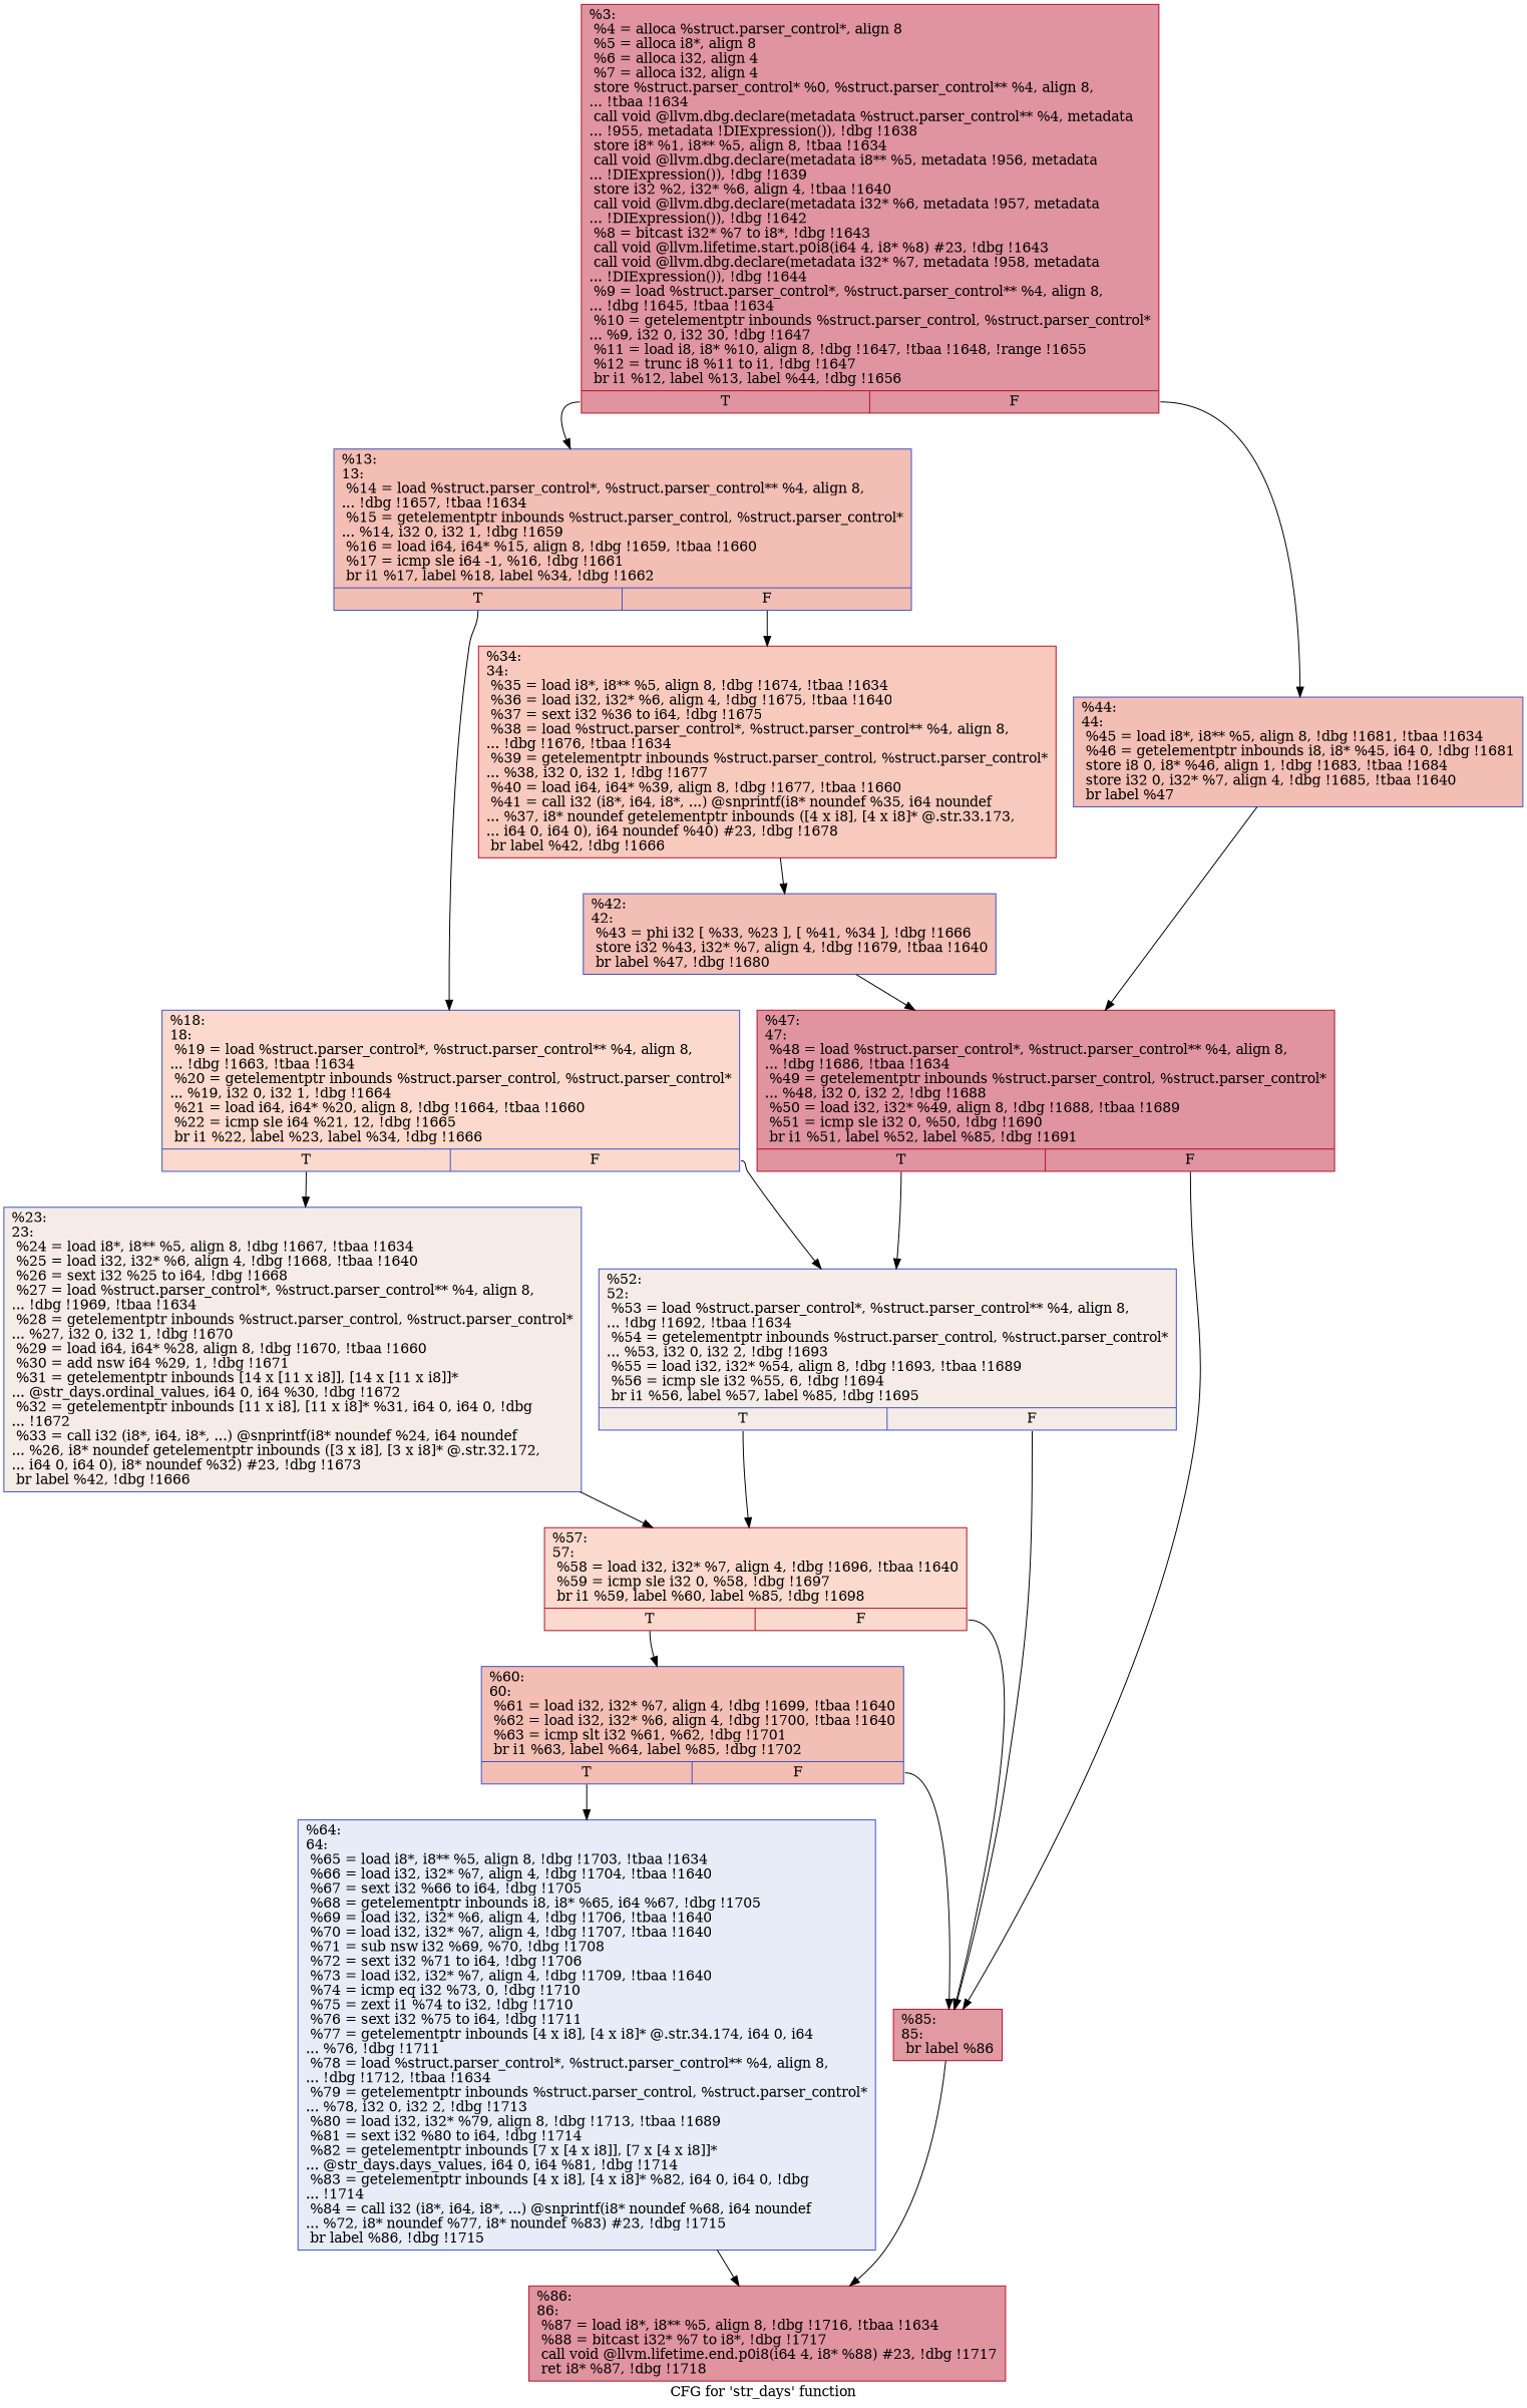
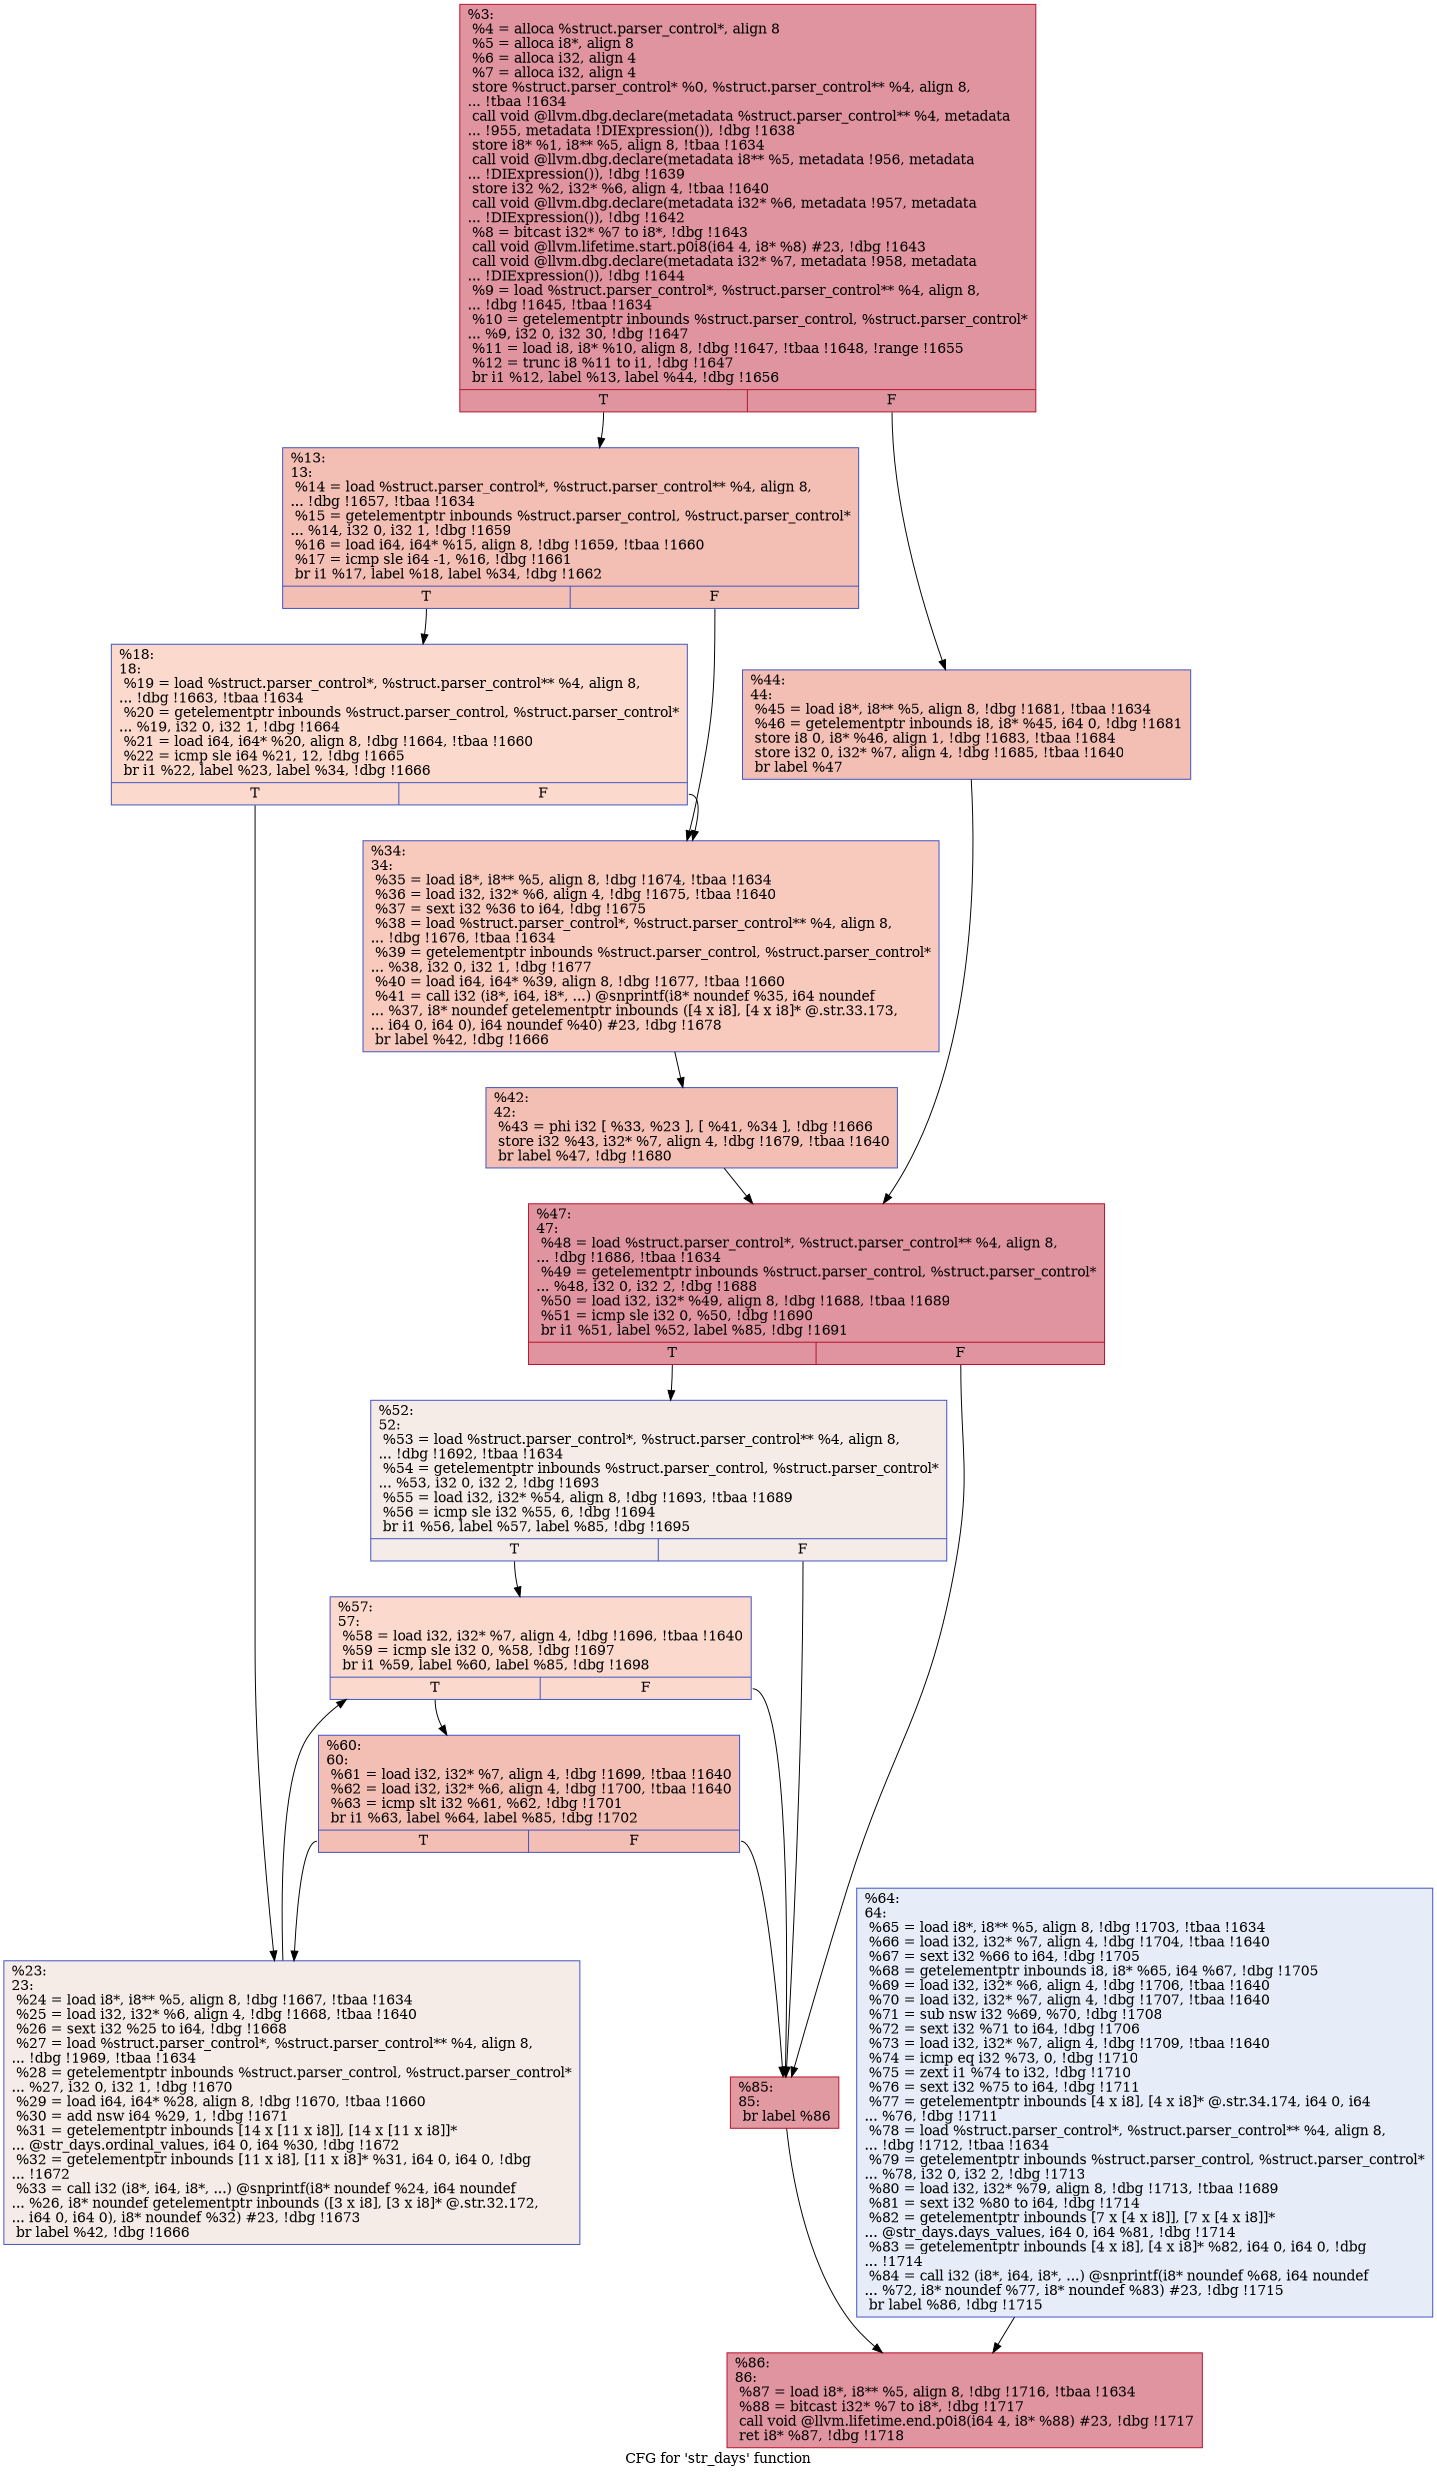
  digraph {
    label="CFG for 'str_days' function"
    node [color="#3d50c3ff" fillcolor="#e36c5570" shape=record style=filled]
    edge [tailport=s0]
    n1 [color="#b70d28ff" fillcolor="#b70d2870" label="{%3:\l  %4 = alloca %struct.parser_control*, align 8\l  %5 = alloca i8*, align 8\l  %6 = alloca i32, align 4\l  %7 = alloca i32, align 4\l  store %struct.parser_control* %0, %struct.parser_control** %4, align 8,\l... !tbaa !1634\l  call void @llvm.dbg.declare(metadata %struct.parser_control** %4, metadata\l... !955, metadata !DIExpression()), !dbg !1638\l  store i8* %1, i8** %5, align 8, !tbaa !1634\l  call void @llvm.dbg.declare(metadata i8** %5, metadata !956, metadata\l... !DIExpression()), !dbg !1639\l  store i32 %2, i32* %6, align 4, !tbaa !1640\l  call void @llvm.dbg.declare(metadata i32* %6, metadata !957, metadata\l... !DIExpression()), !dbg !1642\l  %8 = bitcast i32* %7 to i8*, !dbg !1643\l  call void @llvm.lifetime.start.p0i8(i64 4, i8* %8) #23, !dbg !1643\l  call void @llvm.dbg.declare(metadata i32* %7, metadata !958, metadata\l... !DIExpression()), !dbg !1644\l  %9 = load %struct.parser_control*, %struct.parser_control** %4, align 8,\l... !dbg !1645, !tbaa !1634\l  %10 = getelementptr inbounds %struct.parser_control, %struct.parser_control*\l... %9, i32 0, i32 30, !dbg !1647\l  %11 = load i8, i8* %10, align 8, !dbg !1647, !tbaa !1648, !range !1655\l  %12 = trunc i8 %11 to i1, !dbg !1647\l  br i1 %12, label %13, label %44, !dbg !1656\l|{<s0>T|<s1>F}}"]
    n2 [label="{%13:\l13:                                               \l  %14 = load %struct.parser_control*, %struct.parser_control** %4, align 8,\l... !dbg !1657, !tbaa !1634\l  %15 = getelementptr inbounds %struct.parser_control, %struct.parser_control*\l... %14, i32 0, i32 1, !dbg !1659\l  %16 = load i64, i64* %15, align 8, !dbg !1659, !tbaa !1660\l  %17 = icmp sle i64 -1, %16, !dbg !1661\l  br i1 %17, label %18, label %34, !dbg !1662\l|{<s0>T|<s1>F}}"]
    n3 [label="{%44:\l44:                                               \l  %45 = load i8*, i8** %5, align 8, !dbg !1681, !tbaa !1634\l  %46 = getelementptr inbounds i8, i8* %45, i64 0, !dbg !1681\l  store i8 0, i8* %46, align 1, !dbg !1683, !tbaa !1684\l  store i32 0, i32* %7, align 4, !dbg !1685, !tbaa !1640\l  br label %47\l}"]
    n4 [fillcolor="#f7ac8e70" label="{%18:\l18:                                               \l  %19 = load %struct.parser_control*, %struct.parser_control** %4, align 8,\l... !dbg !1663, !tbaa !1634\l  %20 = getelementptr inbounds %struct.parser_control, %struct.parser_control*\l... %19, i32 0, i32 1, !dbg !1664\l  %21 = load i64, i64* %20, align 8, !dbg !1664, !tbaa !1660\l  %22 = icmp sle i64 %21, 12, !dbg !1665\l  br i1 %22, label %23, label %34, !dbg !1666\l|{<s0>T|<s1>F}}"]
-   n5 [color="#b70d28ff" fillcolor="#ef886b70" label="{%34:\l34:                                               \l  %35 = load i8*, i8** %5, align 8, !dbg !1674, !tbaa !1634\l  %36 = load i32, i32* %6, align 4, !dbg !1675, !tbaa !1640\l  %37 = sext i32 %36 to i64, !dbg !1675\l  %38 = load %struct.parser_control*, %struct.parser_control** %4, align 8,\l... !dbg !1676, !tbaa !1634\l  %39 = getelementptr inbounds %struct.parser_control, %struct.parser_control*\l... %38, i32 0, i32 1, !dbg !1677\l  %40 = load i64, i64* %39, align 8, !dbg !1677, !tbaa !1660\l  %41 = call i32 (i8*, i64, i8*, ...) @snprintf(i8* noundef %35, i64 noundef\l... %37, i8* noundef getelementptr inbounds ([4 x i8], [4 x i8]* @.str.33.173,\l... i64 0, i64 0), i64 noundef %40) #23, !dbg !1678\l  br label %42, !dbg !1666\l}"]
+   n5 [fillcolor="#ef886b70" label="{%34:\l34:                                               \l  %35 = load i8*, i8** %5, align 8, !dbg !1674, !tbaa !1634\l  %36 = load i32, i32* %6, align 4, !dbg !1675, !tbaa !1640\l  %37 = sext i32 %36 to i64, !dbg !1675\l  %38 = load %struct.parser_control*, %struct.parser_control** %4, align 8,\l... !dbg !1676, !tbaa !1634\l  %39 = getelementptr inbounds %struct.parser_control, %struct.parser_control*\l... %38, i32 0, i32 1, !dbg !1677\l  %40 = load i64, i64* %39, align 8, !dbg !1677, !tbaa !1660\l  %41 = call i32 (i8*, i64, i8*, ...) @snprintf(i8* noundef %35, i64 noundef\l... %37, i8* noundef getelementptr inbounds ([4 x i8], [4 x i8]* @.str.33.173,\l... i64 0, i64 0), i64 noundef %40) #23, !dbg !1678\l  br label %42, !dbg !1666\l}"]
    n6 [color="#b70d28ff" fillcolor="#b70d2870" label="{%47:\l47:                                               \l  %48 = load %struct.parser_control*, %struct.parser_control** %4, align 8,\l... !dbg !1686, !tbaa !1634\l  %49 = getelementptr inbounds %struct.parser_control, %struct.parser_control*\l... %48, i32 0, i32 2, !dbg !1688\l  %50 = load i32, i32* %49, align 8, !dbg !1688, !tbaa !1689\l  %51 = icmp sle i32 0, %50, !dbg !1690\l  br i1 %51, label %52, label %85, !dbg !1691\l|{<s0>T|<s1>F}}"]
    n7 [fillcolor="#ead5c970" label="{%23:\l23:                                               \l  %24 = load i8*, i8** %5, align 8, !dbg !1667, !tbaa !1634\l  %25 = load i32, i32* %6, align 4, !dbg !1668, !tbaa !1640\l  %26 = sext i32 %25 to i64, !dbg !1668\l  %27 = load %struct.parser_control*, %struct.parser_control** %4, align 8,\l... !dbg !1969, !tbaa !1634\l  %28 = getelementptr inbounds %struct.parser_control, %struct.parser_control*\l... %27, i32 0, i32 1, !dbg !1670\l  %29 = load i64, i64* %28, align 8, !dbg !1670, !tbaa !1660\l  %30 = add nsw i64 %29, 1, !dbg !1671\l  %31 = getelementptr inbounds [14 x [11 x i8]], [14 x [11 x i8]]*\l... @str_days.ordinal_values, i64 0, i64 %30, !dbg !1672\l  %32 = getelementptr inbounds [11 x i8], [11 x i8]* %31, i64 0, i64 0, !dbg\l... !1672\l  %33 = call i32 (i8*, i64, i8*, ...) @snprintf(i8* noundef %24, i64 noundef\l... %26, i8* noundef getelementptr inbounds ([3 x i8], [3 x i8]* @.str.32.172,\l... i64 0, i64 0), i8* noundef %32) #23, !dbg !1673\l  br label %42, !dbg !1666\l}"]
    n8 [label="{%42:\l42:                                               \l  %43 = phi i32 [ %33, %23 ], [ %41, %34 ], !dbg !1666\l  store i32 %43, i32* %7, align 4, !dbg !1679, !tbaa !1640\l  br label %47, !dbg !1680\l}"]
    n9 [fillcolor="#ead5c970" label="{%52:\l52:                                               \l  %53 = load %struct.parser_control*, %struct.parser_control** %4, align 8,\l... !dbg !1692, !tbaa !1634\l  %54 = getelementptr inbounds %struct.parser_control, %struct.parser_control*\l... %53, i32 0, i32 2, !dbg !1693\l  %55 = load i32, i32* %54, align 8, !dbg !1693, !tbaa !1689\l  %56 = icmp sle i32 %55, 6, !dbg !1694\l  br i1 %56, label %57, label %85, !dbg !1695\l|{<s0>T|<s1>F}}"]
    n10 [color="#b70d28ff" fillcolor="#bb1b2c70" label="{%85:\l85:                                               \l  br label %86\l}"]
-   n11 [color="#b70d28ff" fillcolor="#f7ac8e70" label="{%57:\l57:                                               \l  %58 = load i32, i32* %7, align 4, !dbg !1696, !tbaa !1640\l  %59 = icmp sle i32 0, %58, !dbg !1697\l  br i1 %59, label %60, label %85, !dbg !1698\l|{<s0>T|<s1>F}}"]
+   n11 [fillcolor="#f7ac8e70" label="{%57:\l57:                                               \l  %58 = load i32, i32* %7, align 4, !dbg !1696, !tbaa !1640\l  %59 = icmp sle i32 0, %58, !dbg !1697\l  br i1 %59, label %60, label %85, !dbg !1698\l|{<s0>T|<s1>F}}"]
    n12 [color="#b70d28ff" fillcolor="#b70d2870" label="{%86:\l86:                                               \l  %87 = load i8*, i8** %5, align 8, !dbg !1716, !tbaa !1634\l  %88 = bitcast i32* %7 to i8*, !dbg !1717\l  call void @llvm.lifetime.end.p0i8(i64 4, i8* %88) #23, !dbg !1717\l  ret i8* %87, !dbg !1718\l}"]
    n13 [label="{%60:\l60:                                               \l  %61 = load i32, i32* %7, align 4, !dbg !1699, !tbaa !1640\l  %62 = load i32, i32* %6, align 4, !dbg !1700, !tbaa !1640\l  %63 = icmp slt i32 %61, %62, !dbg !1701\l  br i1 %63, label %64, label %85, !dbg !1702\l|{<s0>T|<s1>F}}"]
    n14 [fillcolor="#c7d7f070" label="{%64:\l64:                                               \l  %65 = load i8*, i8** %5, align 8, !dbg !1703, !tbaa !1634\l  %66 = load i32, i32* %7, align 4, !dbg !1704, !tbaa !1640\l  %67 = sext i32 %66 to i64, !dbg !1705\l  %68 = getelementptr inbounds i8, i8* %65, i64 %67, !dbg !1705\l  %69 = load i32, i32* %6, align 4, !dbg !1706, !tbaa !1640\l  %70 = load i32, i32* %7, align 4, !dbg !1707, !tbaa !1640\l  %71 = sub nsw i32 %69, %70, !dbg !1708\l  %72 = sext i32 %71 to i64, !dbg !1706\l  %73 = load i32, i32* %7, align 4, !dbg !1709, !tbaa !1640\l  %74 = icmp eq i32 %73, 0, !dbg !1710\l  %75 = zext i1 %74 to i32, !dbg !1710\l  %76 = sext i32 %75 to i64, !dbg !1711\l  %77 = getelementptr inbounds [4 x i8], [4 x i8]* @.str.34.174, i64 0, i64\l... %76, !dbg !1711\l  %78 = load %struct.parser_control*, %struct.parser_control** %4, align 8,\l... !dbg !1712, !tbaa !1634\l  %79 = getelementptr inbounds %struct.parser_control, %struct.parser_control*\l... %78, i32 0, i32 2, !dbg !1713\l  %80 = load i32, i32* %79, align 8, !dbg !1713, !tbaa !1689\l  %81 = sext i32 %80 to i64, !dbg !1714\l  %82 = getelementptr inbounds [7 x [4 x i8]], [7 x [4 x i8]]*\l... @str_days.days_values, i64 0, i64 %81, !dbg !1714\l  %83 = getelementptr inbounds [4 x i8], [4 x i8]* %82, i64 0, i64 0, !dbg\l... !1714\l  %84 = call i32 (i8*, i64, i8*, ...) @snprintf(i8* noundef %68, i64 noundef\l... %72, i8* noundef %77, i8* noundef %83) #23, !dbg !1715\l  br label %86, !dbg !1715\l}"]
    n1 -> n2
    n1 -> n3 [tailport=s1]
    n2 -> n4
    n2 -> n5 [tailport=s1]
    n3 -> n6
-   n4 -> n9 [tailport=s1]
+   n4 -> n5 [tailport=s1]
    n4 -> n7
    n5 -> n8
    n6 -> n9
    n6 -> n10 [tailport=s1]
    n7 -> n11
    n8 -> n6
    n9 -> n10 [tailport=s1]
    n9 -> n11
    n10 -> n12
    n11 -> n10 [tailport=s1]
    n11 -> n13
    n13 -> n10 [tailport=s1]
-   n13 -> n14
+   n13 -> n7
    n14 -> n12
  }
